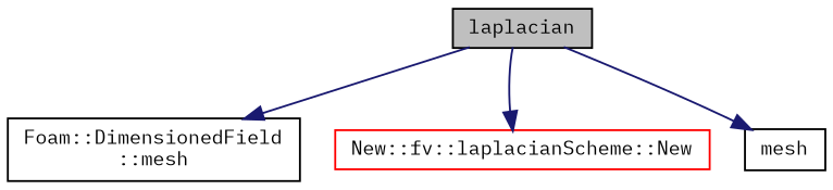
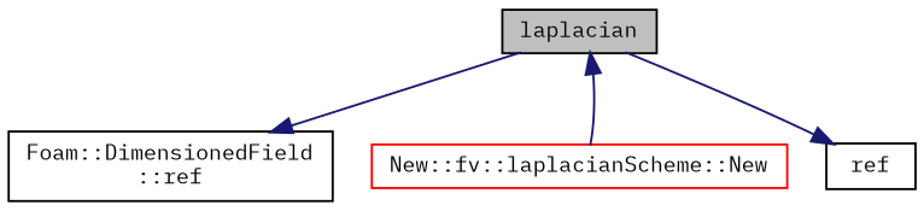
  digraph {
    fontname="IBM Plex Mono"
    rankdir=TB
    node [color=black fontname="IBM Plex Mono" fontsize=10 shape=record]
    edge [color=midnightblue fontname="IBM Plex Mono" fontsize=10 labelfontname=Helvetica labelfontsize=10 style=solid]
    n1 [fillcolor=grey75 fontcolor=black height=0.2 label=laplacian style=filled width=0.4]
-   n2 [height=0.2 label="Foam::DimensionedField\l::mesh" width=0.4]
+   n2 [height=0.2 label="Foam::DimensionedField\l::ref" width=0.4]
    n3 [color=red height=0.2 label="New::fv::laplacianScheme::New" width=0.4]
-   n4 [height=0.2 label=mesh width=0.4]
+   n4 [height=0.2 label=ref width=0.4]
    n1 -> n2
-   n1 -> n3
+   n3 -> n1
    n1 -> n4
  }
